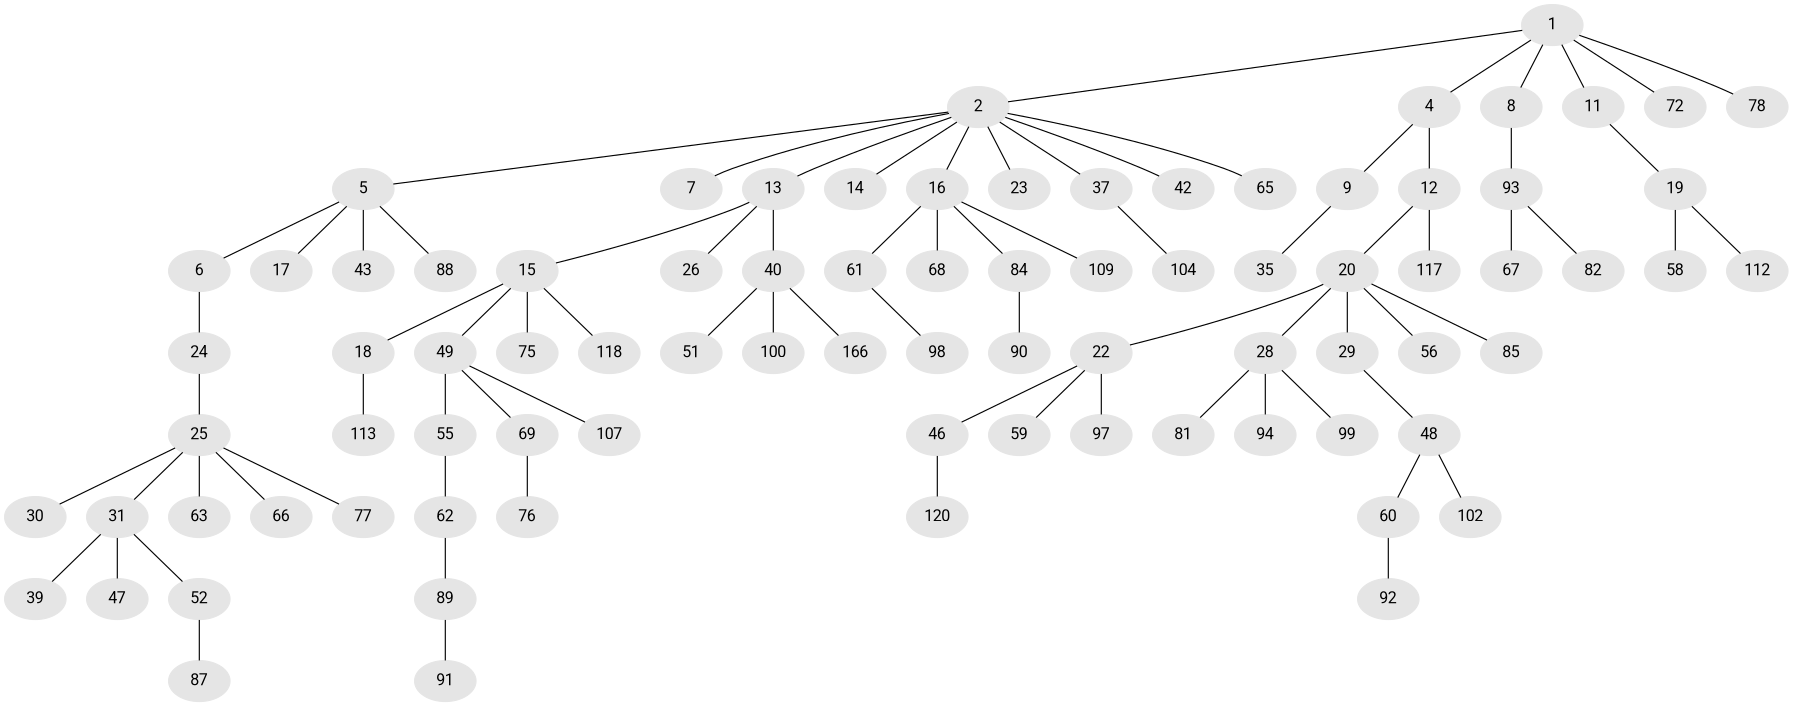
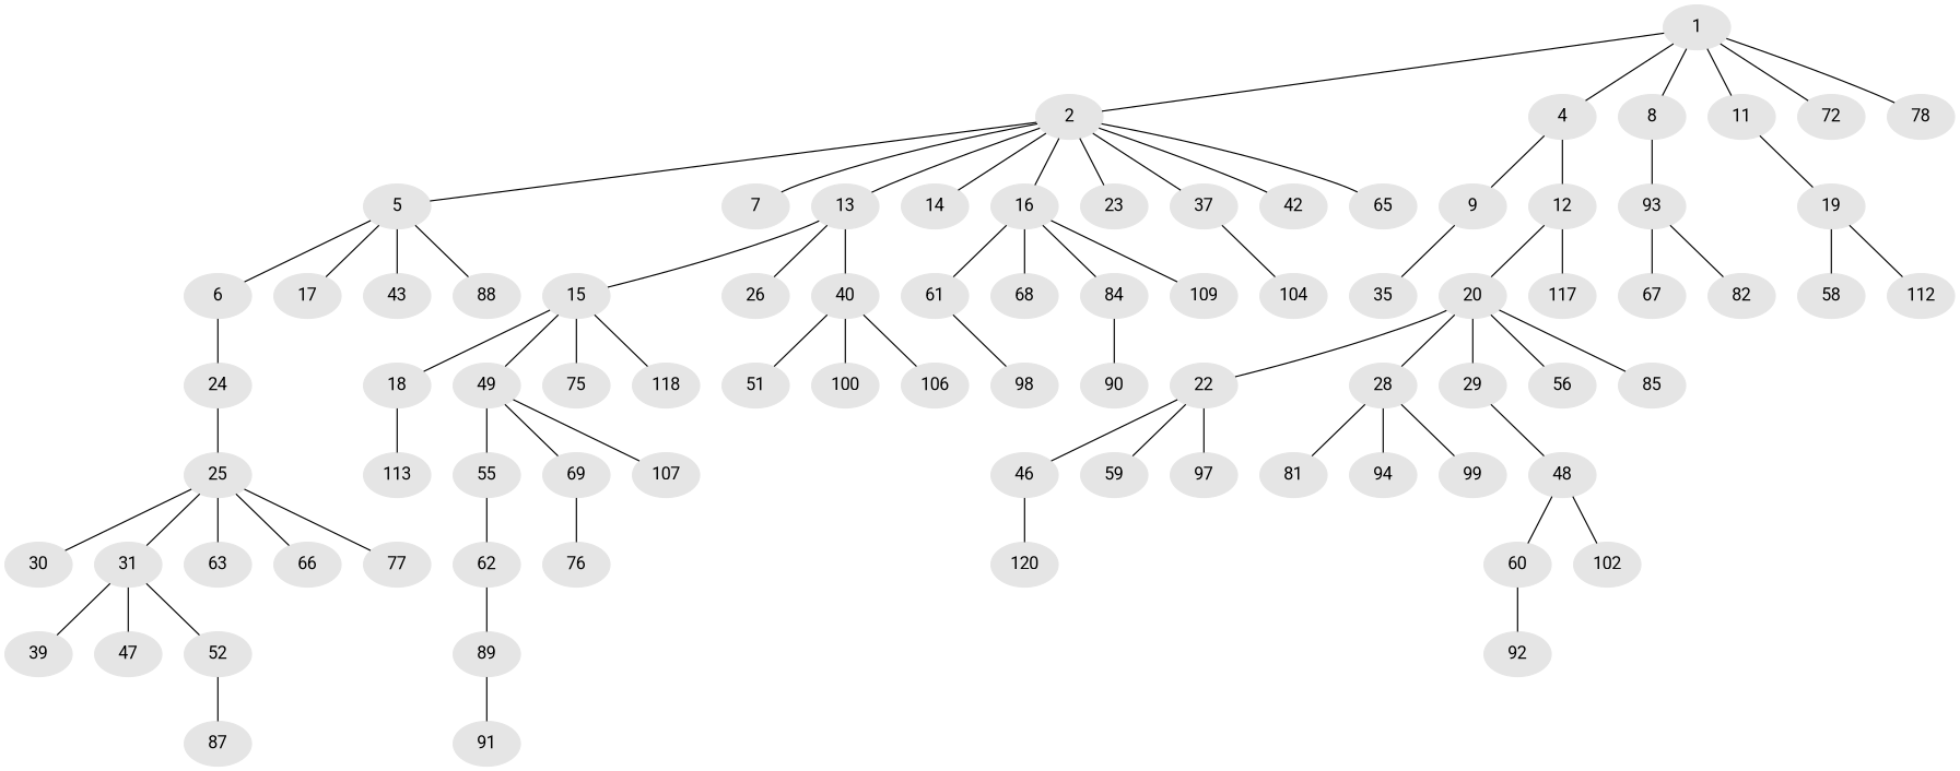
  graph {
    fontname=Roboto
    node [color=gray90 fontname=Roboto style=filled]
    edge [fontname=Roboto]
    1 [super="+3"]
    2 [super="+10"]
    4 [super="+74"]
    8
    11 [super="+27"]
    72
    78
    5 [super="+86"]
    7
    13 [super="+108"]
    14
    16 [super="+83"]
    23 [super="+79"]
    37
    42
    65
    9 [super="+45"]
    12 [super="+32"]
    n19 [label=93 super="+50"]
    19 [super="+36"]
    6
    17
    43 [super="+53"]
    88
    15 [super="+44"]
    26 [super="+38"]
    40 [super="+64"]
    61
    68
    84
    109
    104 [super="+110"]
    35
    20 [super="+21"]
    117
    24 [super="+121"]
    25 [super="+70"]
    67 [super="+101"]
    82 [super="+96"]
    58 [super="+80"]
    112
    22 [super="+41"]
    28 [super="+57"]
    29
    56 [super="+119"]
    85
    18 [super="+105"]
    49
    75 [super="+103"]
    118
    51
    100
-   106 [label=166]
+   106
    113
    55
    69
    107
    98 [super="+115"]
    90
    46 [super="+73"]
    59
    97
    81
    94
    99
    48
    120
    30
    31 [super="+34"]
    63
    66
    77
    39 [super="+71"]
    47 [super="+114"]
    52 [super="+54"]
    60 [super="+93"]
    102
    87
    92
    62 [super="+95"]
    76 [super="+122"]
    89 [super="+111"]
    91
    1 -- 2
    1 -- 4
    1 -- 8
    1 -- 11
    1 -- 72
    1 -- 78
    2 -- 5
    2 -- 7
    2 -- 13
    2 -- 14
    2 -- 16
    2 -- 23
    2 -- 37
    2 -- 42
    2 -- 65
    4 -- 9
    4 -- 12
    8 -- n19
    11 -- 19
    5 -- 6
    5 -- 17
    5 -- 43
    5 -- 88
    13 -- 15
    13 -- 26
    13 -- 40
    16 -- 61
    16 -- 68
    16 -- 84
    16 -- 109
    37 -- 104
    9 -- 35
    12 -- 20
    12 -- 117
    n19 -- 67
    n19 -- 82
    19 -- 58
    19 -- 112
    6 -- 24
    15 -- 18
    15 -- 49
    15 -- 75
    15 -- 118
    40 -- 51
    40 -- 100
    40 -- 106
    61 -- 98
    84 -- 90
    20 -- 22
    20 -- 28
    20 -- 29
    20 -- 56
    20 -- 85
    24 -- 25
    25 -- 30
    25 -- 31
    25 -- 63
    25 -- 66
    25 -- 77
    22 -- 46
    22 -- 59
    22 -- 97
    28 -- 81
    28 -- 94
    28 -- 99
    29 -- 48
    18 -- 113
    49 -- 55
    49 -- 69
    49 -- 107
    55 -- 62
    69 -- 76
    46 -- 120
    48 -- 60
    48 -- 102
    31 -- 39
    31 -- 47
    31 -- 52
    52 -- 87
    60 -- 92
    62 -- 89
    89 -- 91
  }
